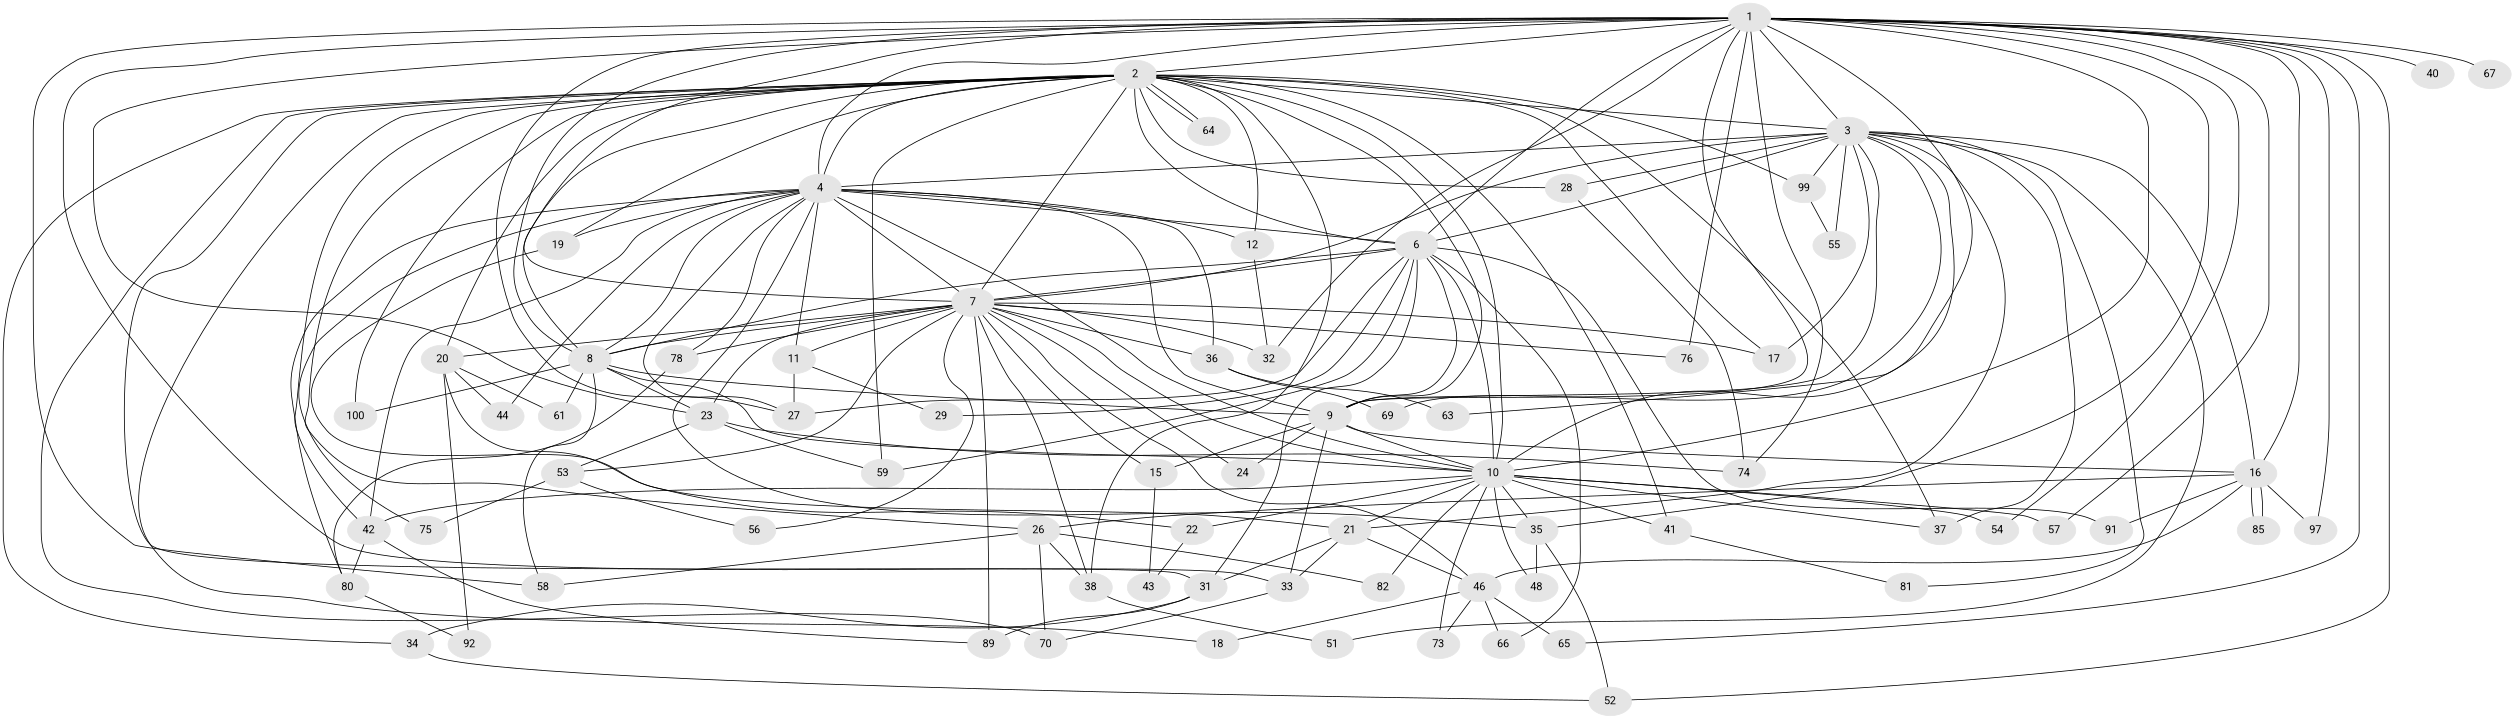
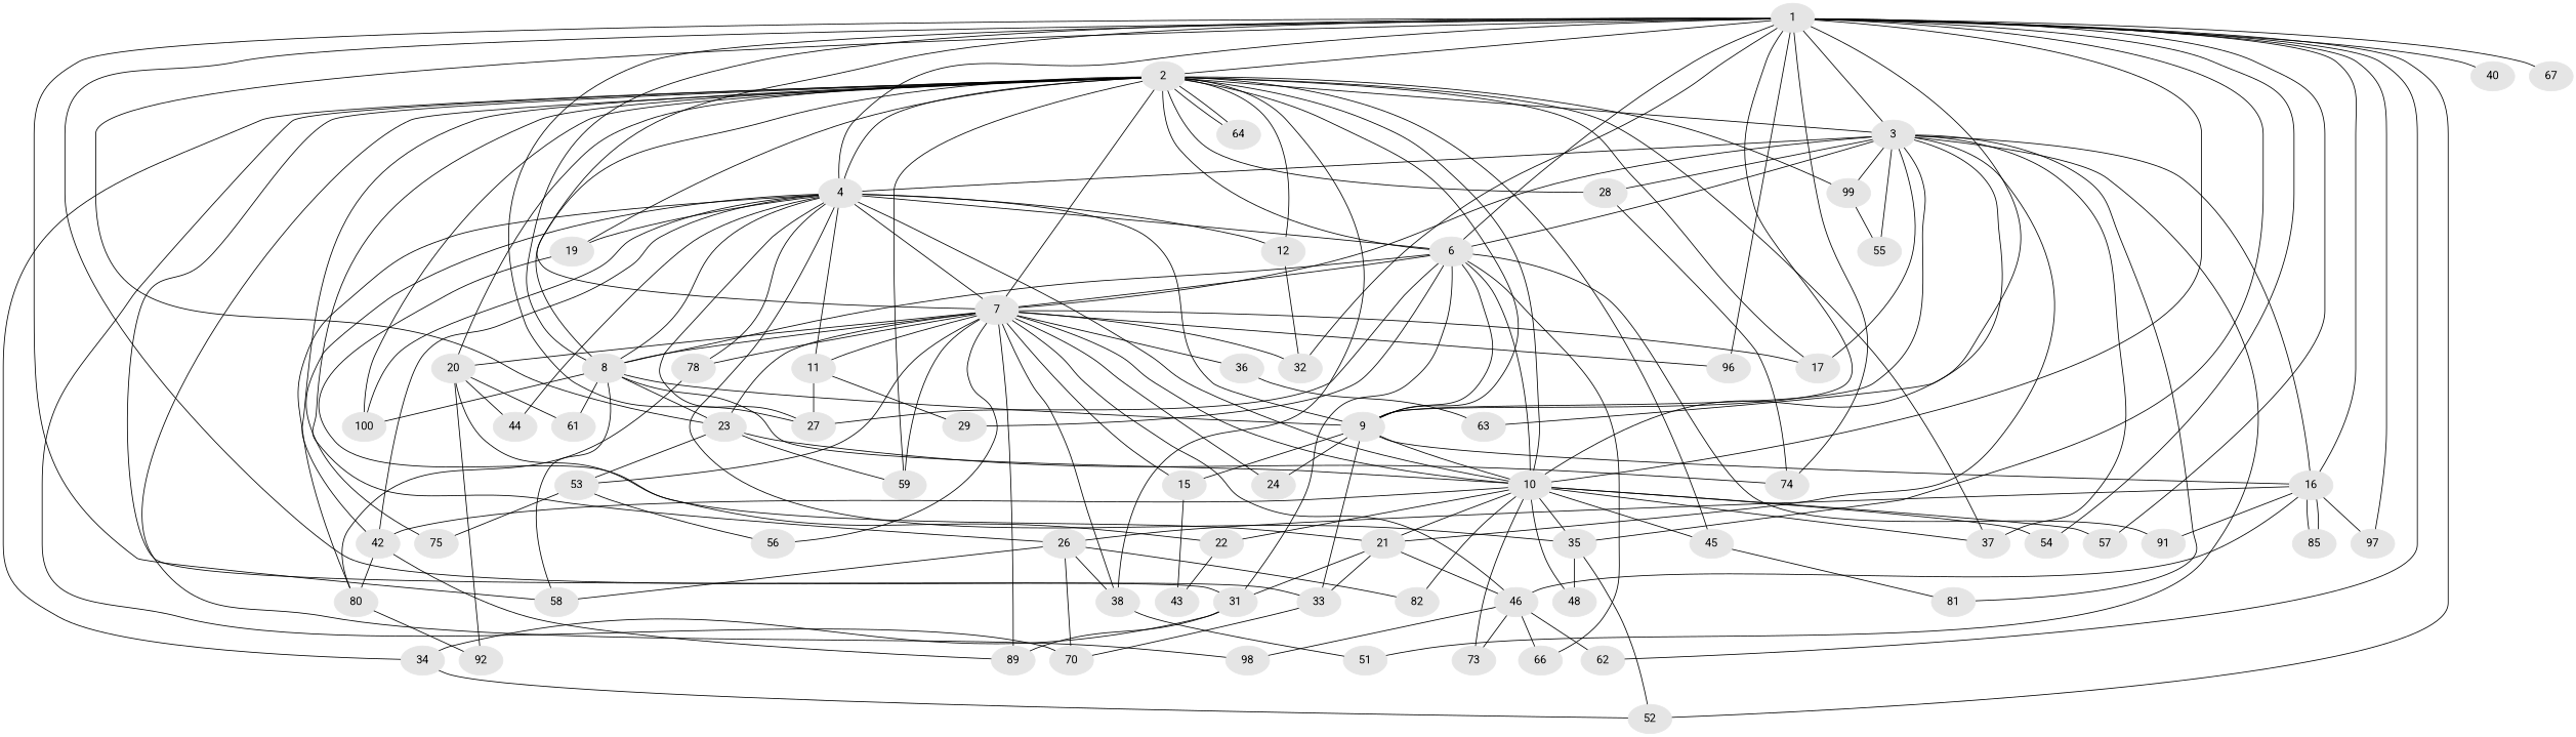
  graph {
    fontname=Roboto
    node [color=gray90 fontname=Roboto style=filled]
    edge [fontname=Roboto]
    1 [super="+18"]
    2 [super="+14"]
    3 [super="+83"]
    4 [super="+5"]
    6 [super="+79"]
    7 [super="+13"]
    8 [super="+25"]
    9 [super="+39"]
    10 [super="+30"]
    16 [super="+84"]
    23 [super="+90"]
    27 [super="+88"]
    32 [super="+71"]
    33 [super="+68"]
    35 [super="+47"]
    40
    52 [super="+72"]
    54
    57
    58 [super="+65"]
-   62 [label=65]
+   62
    63
    67
    74 [super="+86"]
-   96 [label=76]
+   96
    97
    12
    17
    19
    20 [super="+49"]
    26
    28
    31 [super="+76"]
    34
    37 [super="+45"]
    38 [super="+93"]
-   41
+   41 [label=45]
    42 [super="+77"]
    59 [super="+87"]
    64
    70
-   98 [label=18]
+   98
    99
    100
    55
    21
    51
-   69
    81
    11 [super="+50"]
    36
    44
    75
    78
    80 [super="+95"]
    29
    66
    91
    15
    24
    46 [super="+60"]
    53
    56
    89 [super="+94"]
    61
    22
    48
    73
    82
    85
    92
    43
    1 -- 2 [weight=2]
    1 -- 3
    1 -- 4 [weight=2]
    1 -- 6
    1 -- 7
    1 -- 8 [weight=2]
    1 -- 9
    1 -- 10 [weight=2]
    1 -- 16
    1 -- 23
    1 -- 27
    1 -- 32
    1 -- 33
    1 -- 35
    1 -- 40 [weight=2]
    1 -- 52
    1 -- 54
    1 -- 57
    1 -- 58
    1 -- 62
    1 -- 63
    1 -- 67
    1 -- 74
    1 -- 96
    1 -- 97
    2 -- 3
    2 -- 4 [weight=2]
    2 -- 6
    2 -- 7
    2 -- 8
    2 -- 9
    2 -- 10
    2 -- 12
    2 -- 17
    2 -- 19
    2 -- 20
    2 -- 26
    2 -- 28
    2 -- 31
    2 -- 34
    2 -- 37
    2 -- 38
    2 -- 41
    2 -- 42
    2 -- 59
    2 -- 64
    2 -- 64
    2 -- 70
    2 -- 98
    2 -- 99
    2 -- 100
    3 -- 4 [weight=2]
    3 -- 6
    3 -- 7 [weight=2]
    3 -- 9
    3 -- 10
    3 -- 16
    3 -- 17
    3 -- 28
    3 -- 37
    3 -- 99
    3 -- 55
    3 -- 21
    3 -- 51
-   3 -- 69
    3 -- 81
    4 -- 6 [weight=2]
    4 -- 7 [weight=2]
    4 -- 8 [weight=2]
    4 -- 9 [weight=2]
    4 -- 10 [weight=2]
    4 -- 27
    4 -- 35
    4 -- 12
    4 -- 19
    4 -- 42
    4 -- 11
-   4 -- 36
+   4 -- 100
    4 -- 44
    4 -- 75
    4 -- 78
    4 -- 80
    6 -- 7
    6 -- 8
    6 -- 9
    6 -- 10
    6 -- 27
    6 -- 31
    6 -- 29
    6 -- 66
    6 -- 91
    7 -- 8
    7 -- 10
    7 -- 23
    7 -- 32
    7 -- 96
    7 -- 17
    7 -- 20 [weight=2]
    7 -- 38
-   6 -- 59
+   7 -- 59
    7 -- 11
    7 -- 36
    7 -- 78
    7 -- 15
    7 -- 24
    7 -- 46
    7 -- 53
    7 -- 56
    7 -- 89
    8 -- 9 [weight=2]
    8 -- 10
    8 -- 23
    8 -- 58
    8 -- 100
    8 -- 61
    9 -- 10
    9 -- 16
    9 -- 33
    9 -- 15
    9 -- 24
    10 -- 35
    10 -- 54
    10 -- 57
    10 -- 37
    10 -- 41
    10 -- 42
    10 -- 21
    10 -- 22
    10 -- 48
    10 -- 73
    10 -- 82
    16 -- 97
    16 -- 26
    16 -- 91
    16 -- 46
    16 -- 85
    16 -- 85
    23 -- 74
    23 -- 59
    23 -- 53
    33 -- 70
    35 -- 52
    35 -- 48
    12 -- 32
    19 -- 21
    20 -- 44
    20 -- 61
    20 -- 22
    20 -- 92
    26 -- 58
    26 -- 38
    26 -- 70
    26 -- 82
    28 -- 74
    31 -- 34
    31 -- 89
    34 -- 52
    38 -- 51
    41 -- 81
    42 -- 80
    42 -- 89
    99 -- 55
    21 -- 33
    21 -- 31
    21 -- 46
    11 -- 27
    11 -- 29
    36 -- 63
-   36 -- 69
    78 -- 80
    80 -- 92
    15 -- 43
    46 -- 62
    46 -- 98
    46 -- 66
    46 -- 73
    53 -- 75
    53 -- 56
    22 -- 43
  }
